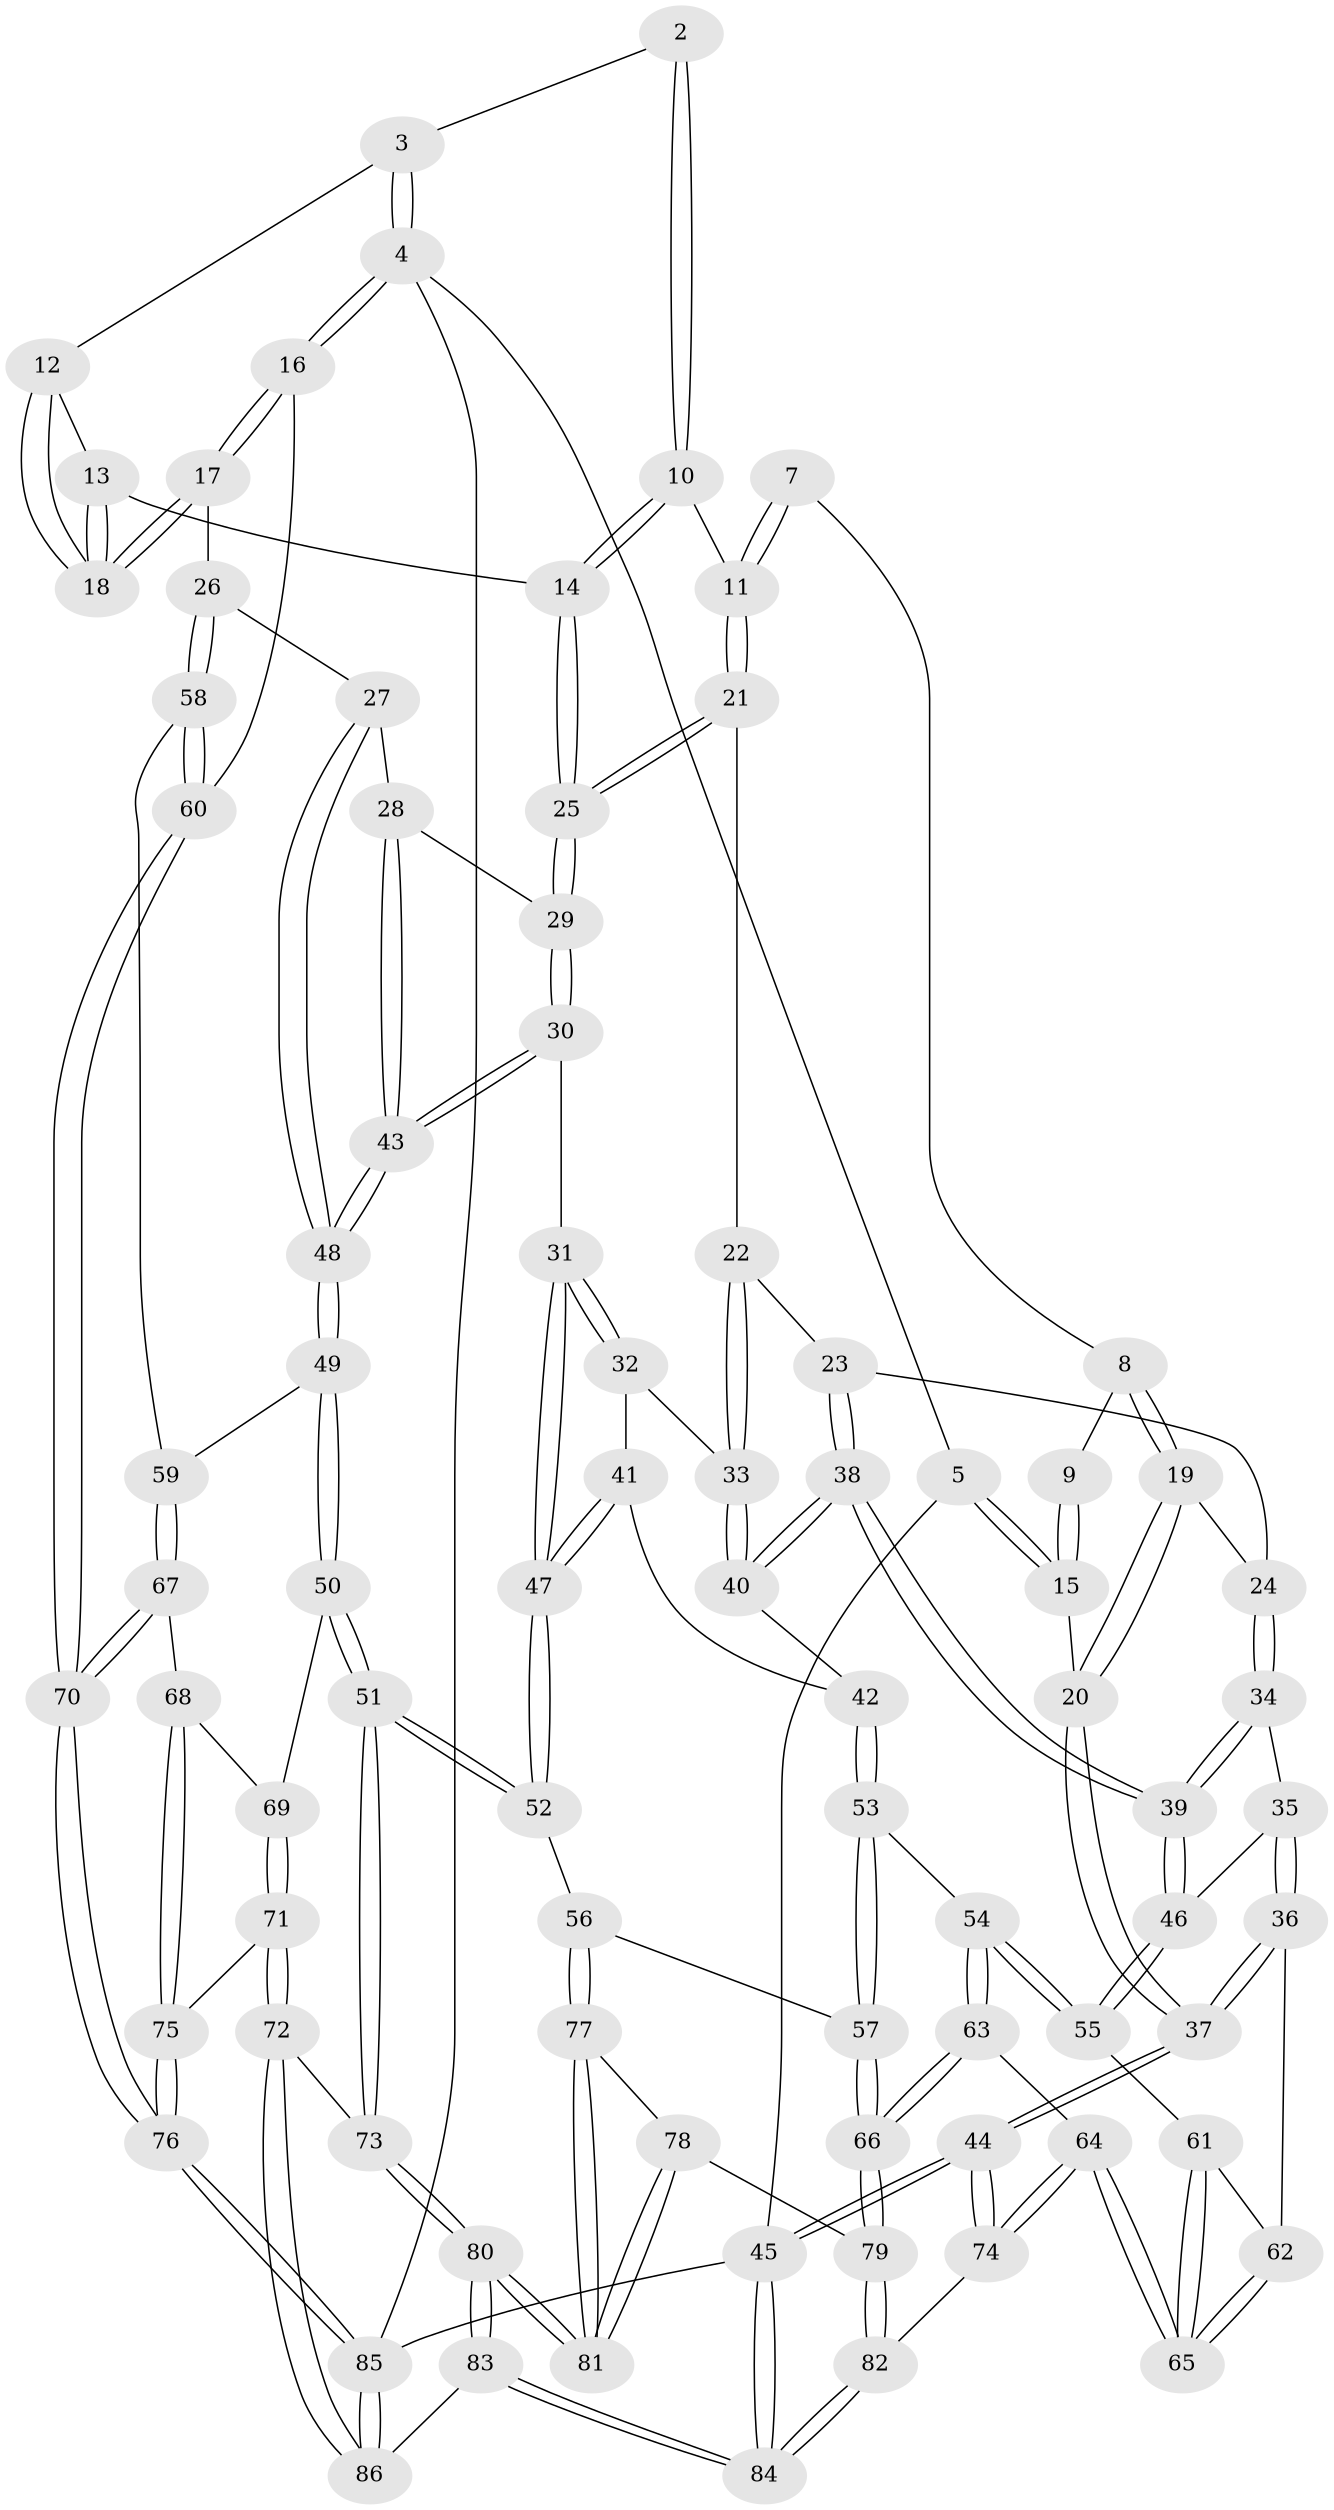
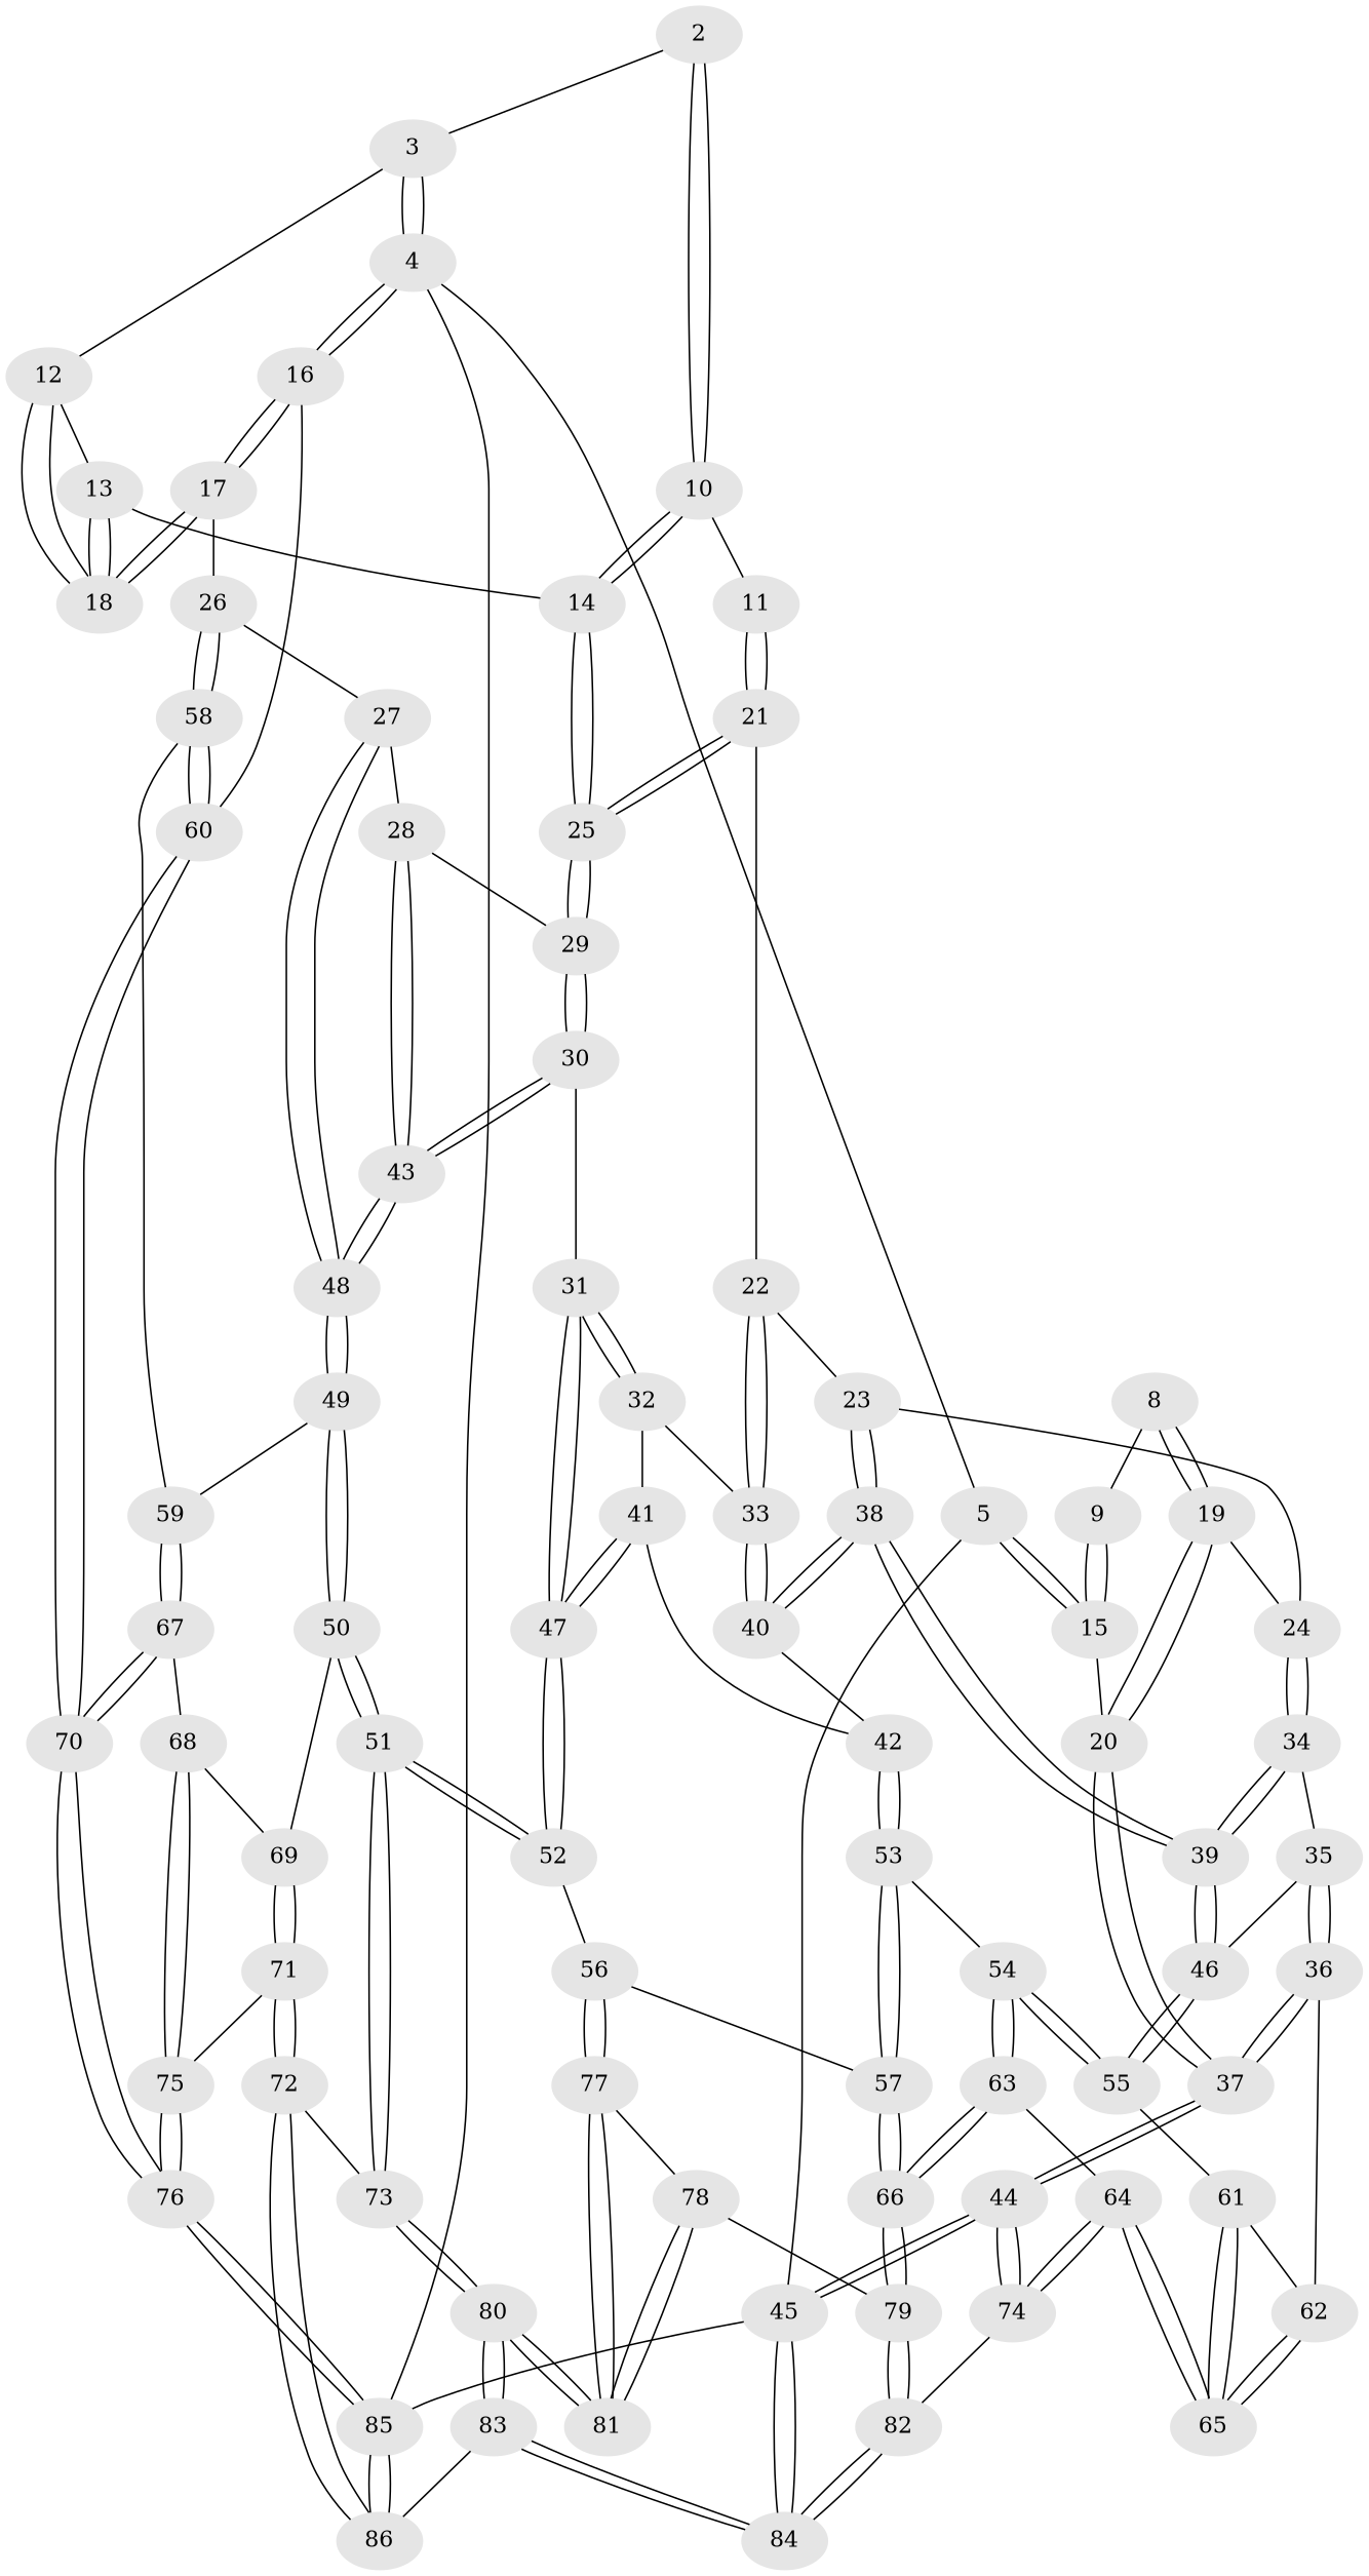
  graph {
    node [color=gray90 style=filled]
    2
    3
    10
-   7
    8
    11
    4
    12
    14
    5
    16
    85
    13
    18
    15
    45
    17
    60
    86
    20
    84
    9
    19
    21
    24
    25
    22
    29
    37
    26
    70
    27
    58
    34
    44
    23
    33
    38
    40
    39
    35
    30
    28
    48
    59
    43
    49
    31
    32
    47
    41
    52
    42
    36
    46
    62
    55
    65
    74
    53
    54
    57
    82
    61
    56
    50
    51
    69
    67
    73
    71
    80
    77
    63
    66
    64
    78
    81
    79
    68
    76
    75
    72
    83
    2 -- 3
    2 -- 10
    2 -- 10
    3 -- 4
    3 -- 4
    3 -- 12
    10 -- 11
    10 -- 14
    10 -- 14
-   7 -- 8
-   7 -- 11
-   7 -- 11
    8 -- 9
    8 -- 19
    8 -- 19
    11 -- 21
    11 -- 21
    4 -- 5
    4 -- 16
    4 -- 16
    4 -- 85
    12 -- 13
    12 -- 18
    12 -- 18
    14 -- 25
    14 -- 25
    5 -- 15
    5 -- 15
    5 -- 45
    16 -- 17
    16 -- 17
    16 -- 60
    85 -- 86
    85 -- 86
    13 -- 14
    13 -- 18
    13 -- 18
    15 -- 20
    45 -- 85
    45 -- 84
    45 -- 84
    17 -- 18
    17 -- 18
    17 -- 26
    60 -- 70
    60 -- 70
    20 -- 37
    20 -- 37
    9 -- 15
    9 -- 15
    19 -- 20
    19 -- 20
    19 -- 24
    21 -- 25
    21 -- 25
    21 -- 22
    24 -- 34
    24 -- 34
    25 -- 29
    25 -- 29
    22 -- 23
    22 -- 33
    22 -- 33
    29 -- 30
    29 -- 30
    37 -- 44
    37 -- 44
    26 -- 27
    26 -- 58
    26 -- 58
    70 -- 76
    70 -- 76
    27 -- 28
    27 -- 48
    27 -- 48
    58 -- 60
    58 -- 60
    58 -- 59
    34 -- 39
    34 -- 39
    34 -- 35
    44 -- 45
    44 -- 45
    44 -- 74
    44 -- 74
    23 -- 24
    23 -- 38
    23 -- 38
    33 -- 40
    33 -- 40
    38 -- 40
    38 -- 40
    38 -- 39
    38 -- 39
    40 -- 42
    39 -- 46
    39 -- 46
    35 -- 36
    35 -- 36
    35 -- 46
    30 -- 43
    30 -- 43
    30 -- 31
    28 -- 29
    28 -- 43
    28 -- 43
    48 -- 49
    48 -- 49
    59 -- 67
    59 -- 67
    43 -- 48
    43 -- 48
    49 -- 59
    49 -- 50
    49 -- 50
    31 -- 32
    31 -- 32
    31 -- 47
    31 -- 47
    32 -- 33
    32 -- 41
    47 -- 52
    47 -- 52
    41 -- 47
    41 -- 47
    41 -- 42
    52 -- 56
    42 -- 53
    42 -- 53
    36 -- 37
    36 -- 37
    36 -- 62
    46 -- 55
    46 -- 55
    62 -- 65
    62 -- 65
    55 -- 61
    74 -- 82
    53 -- 54
    53 -- 57
    53 -- 57
    54 -- 55
    54 -- 55
    54 -- 63
    54 -- 63
    57 -- 66
    57 -- 66
    82 -- 84
    82 -- 84
    61 -- 62
    61 -- 65
    61 -- 65
    56 -- 57
    56 -- 77
    56 -- 77
    50 -- 51
    50 -- 51
    50 -- 69
    51 -- 52
    51 -- 52
    51 -- 73
    51 -- 73
    69 -- 71
    69 -- 71
    67 -- 70
    67 -- 70
    67 -- 68
    73 -- 80
    73 -- 80
    71 -- 75
    71 -- 72
    71 -- 72
    80 -- 81
    80 -- 81
    80 -- 83
    80 -- 83
    77 -- 78
    77 -- 81
    77 -- 81
    63 -- 66
    63 -- 66
    63 -- 64
    66 -- 79
    66 -- 79
    64 -- 65
    64 -- 65
    64 -- 74
    64 -- 74
    78 -- 81
    78 -- 81
    78 -- 79
    79 -- 82
    79 -- 82
    68 -- 69
    68 -- 75
    68 -- 75
    76 -- 85
    76 -- 85
    75 -- 76
    75 -- 76
    72 -- 86
    72 -- 86
    72 -- 73
    83 -- 86
    83 -- 84
    83 -- 84
  }
